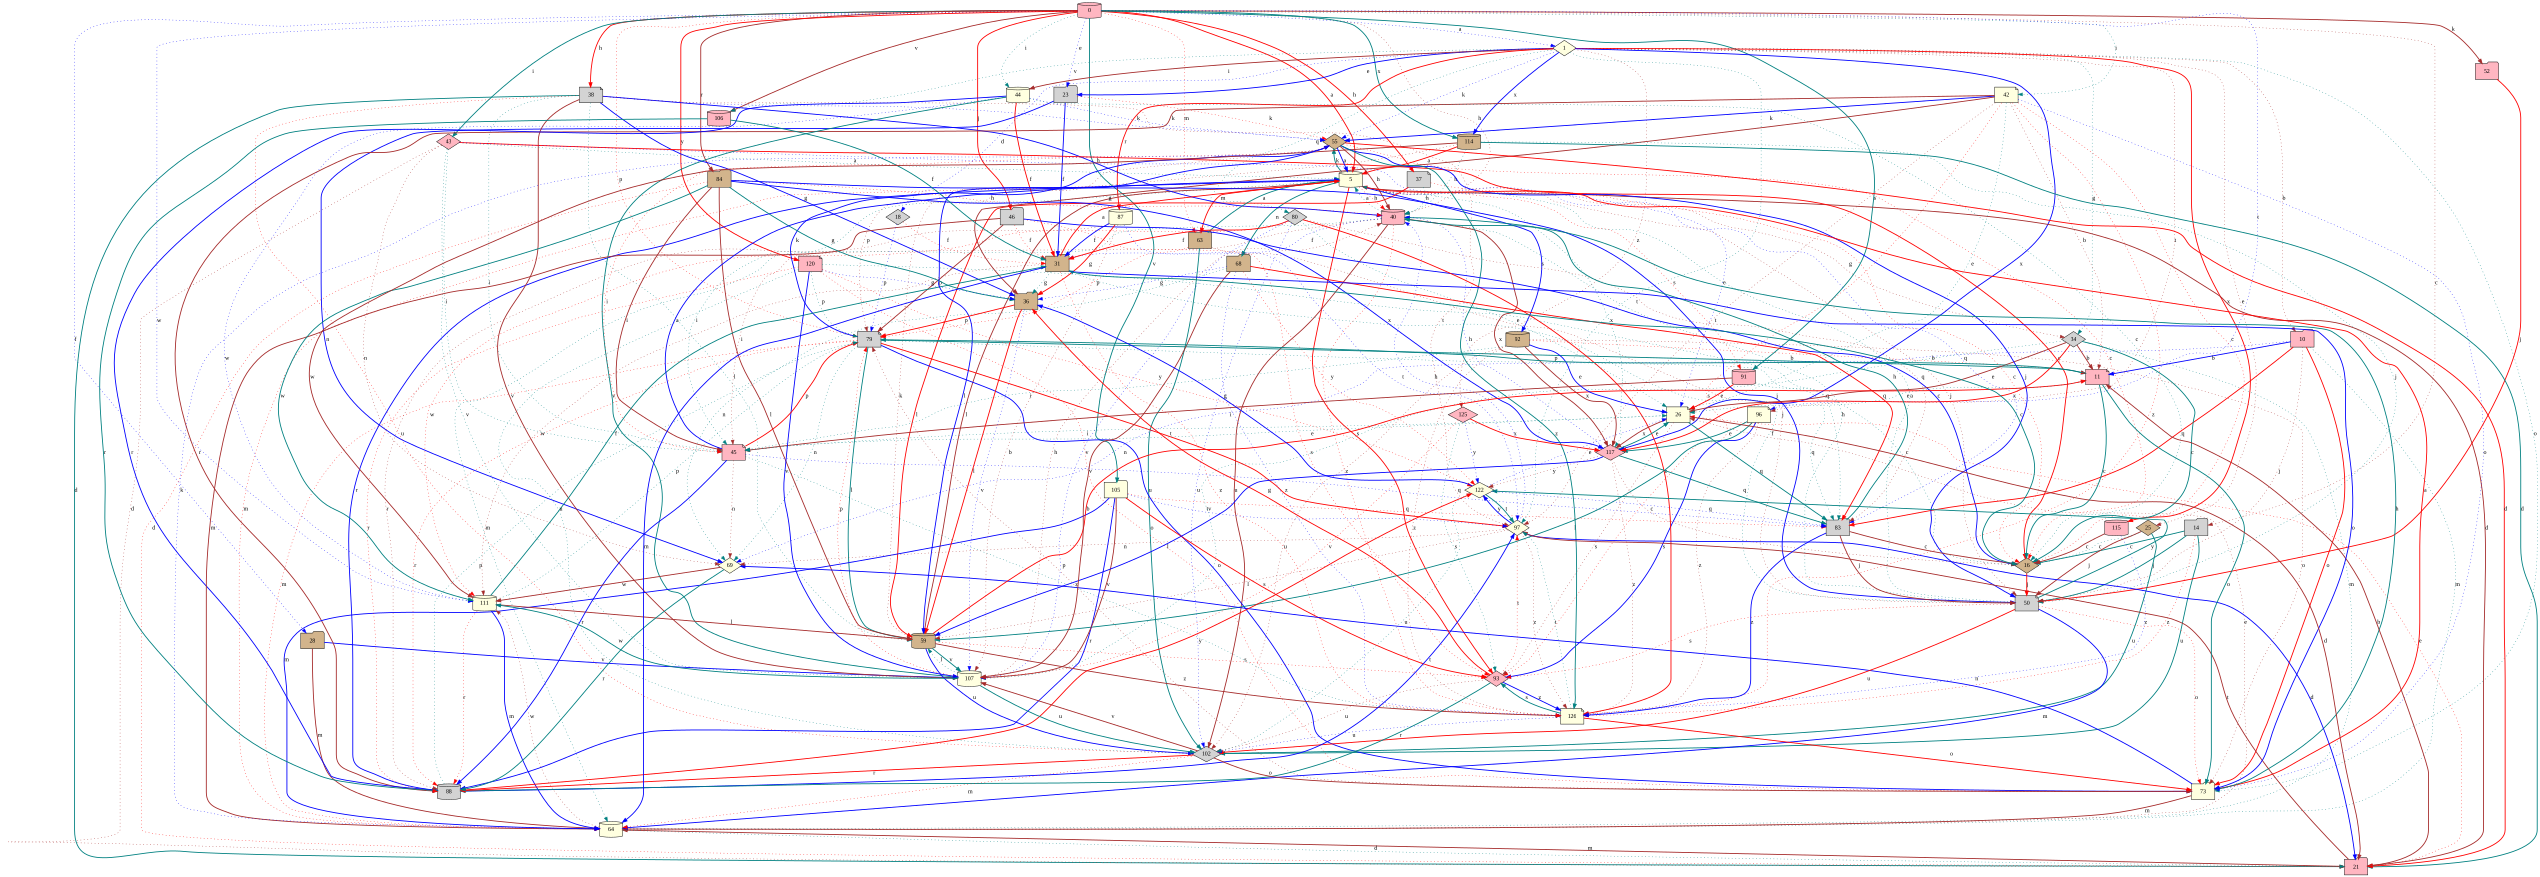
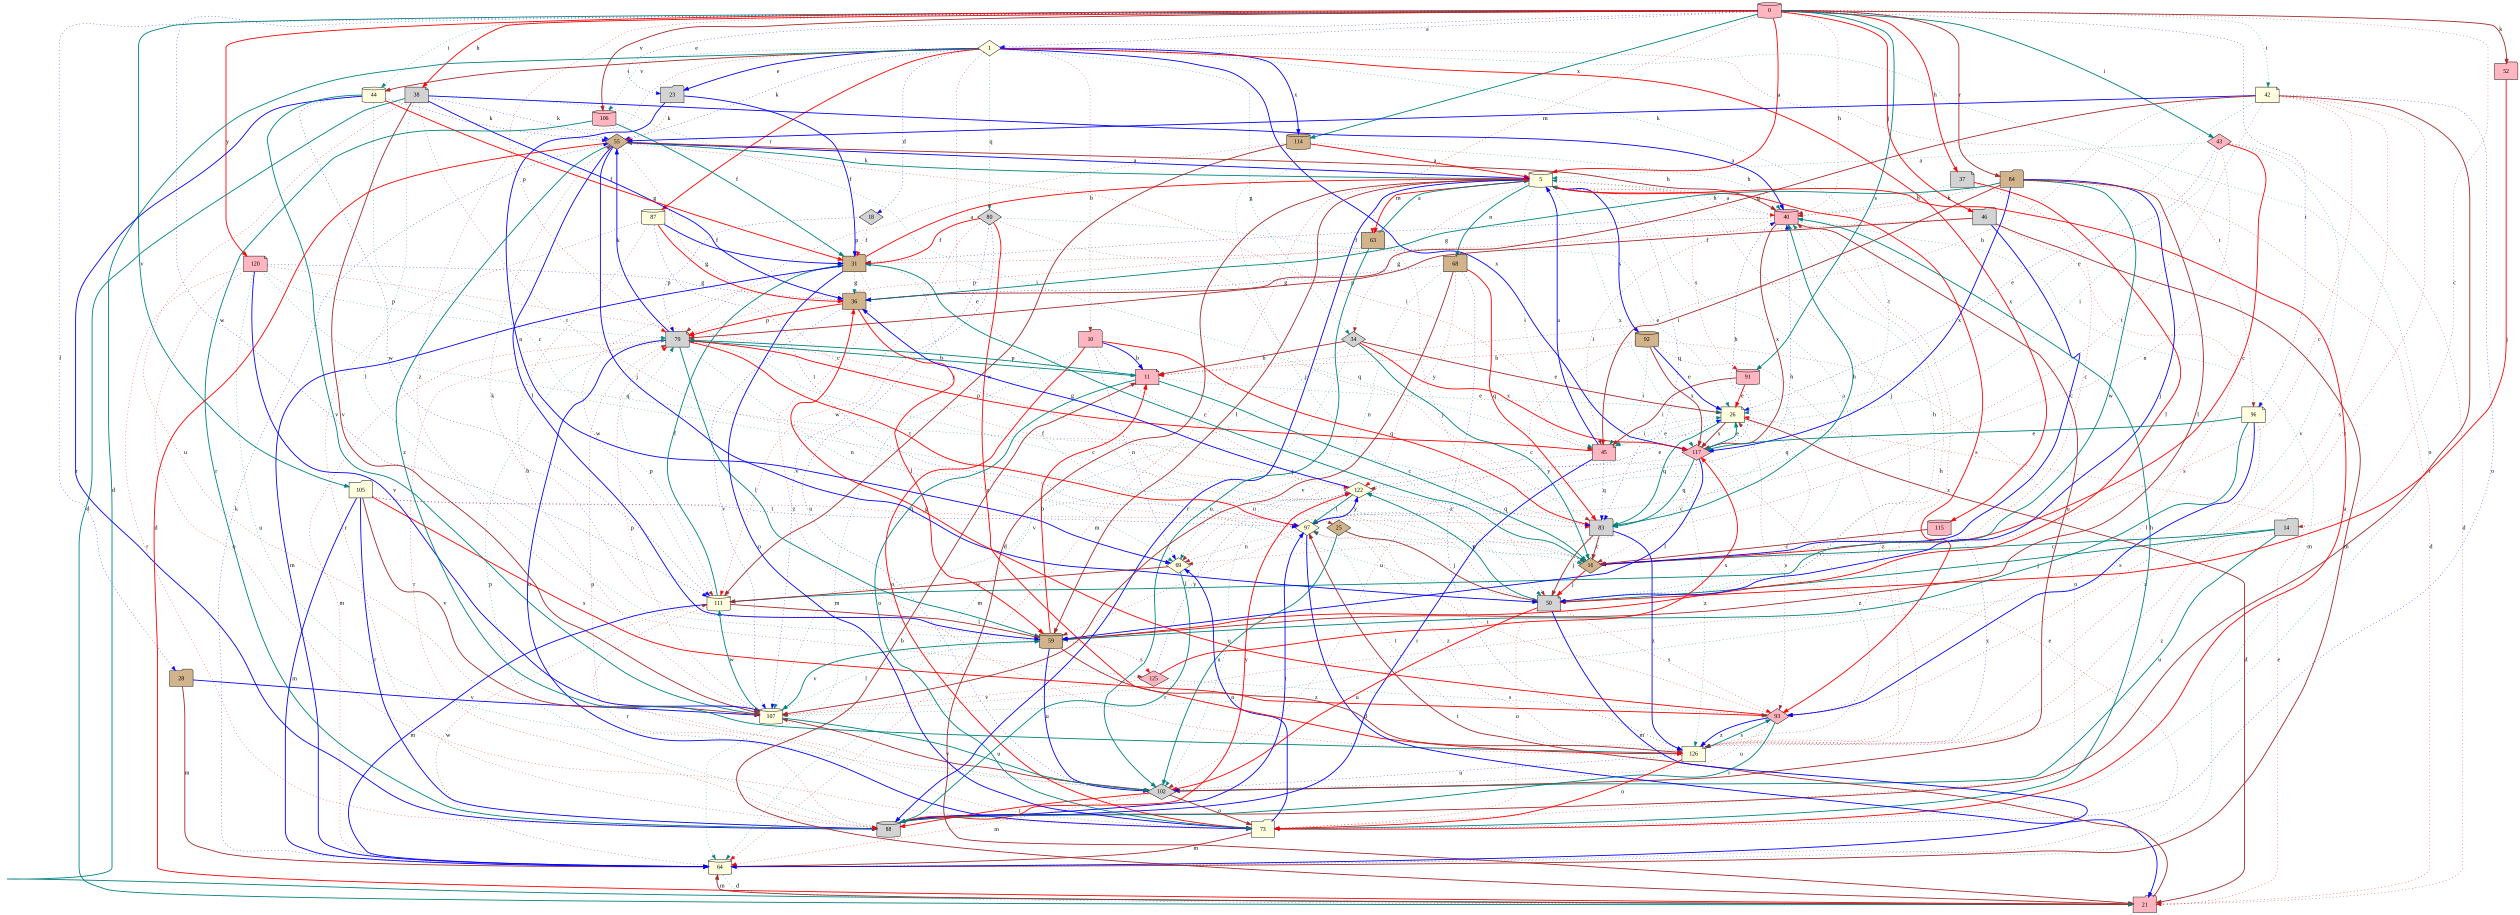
  strict digraph {
    fontname="Liberation Serif"
    node [fillcolor=lightyellow fontname="Liberation Serif" shape=cylinder style=filled]
    edge [color=teal fontname="Liberation Serif" style=bold]
    0 [fillcolor=lightpink]
    1 [shape=diamond]
    5
    14 [fillcolor=lightgrey shape=folder]
    23 [fillcolor=lightgrey shape=folder]
    28 [fillcolor=tan shape=folder]
    37 [fillcolor=lightgrey shape=note]
    38 [fillcolor=lightgrey shape=note]
    40 [fillcolor=lightpink]
    42 [shape=note]
    43 [fillcolor=lightpink shape=diamond]
    44
    46 [fillcolor=lightgrey shape=folder]
    52 [fillcolor=lightpink shape=folder]
    63 [fillcolor=tan shape=folder]
    79 [fillcolor=lightgrey shape=note]
    84 [fillcolor=tan shape=folder]
    91 [fillcolor=lightpink]
    96 [shape=note]
    105 [shape=folder]
    106 [fillcolor=lightpink]
    111
    114 [fillcolor=tan]
    120 [fillcolor=lightpink shape=note]
    10 [fillcolor=lightpink shape=folder]
    18 [fillcolor=lightgrey shape=diamond]
    25 [fillcolor=tan shape=diamond]
    34 [fillcolor=lightgrey shape=diamond]
    55 [fillcolor=tan shape=diamond]
    73 [shape=folder]
    80 [fillcolor=lightgrey shape=diamond]
    87
    97 [shape=diamond]
    115 [fillcolor=lightpink]
    117 [fillcolor=lightpink shape=diamond]
    125 [fillcolor=lightpink shape=diamond]
    21 [fillcolor=lightpink shape=folder]
    45 [fillcolor=lightpink shape=note]
    50 [fillcolor=lightgrey shape=note]
    59 [fillcolor=tan]
    64
    68 [fillcolor=tan shape=folder]
    83 [fillcolor=lightgrey shape=folder]
    88 [fillcolor=lightgrey]
    92 [fillcolor=tan]
    93 [fillcolor=lightpink shape=diamond]
    16 [fillcolor=tan shape=diamond]
    102 [fillcolor=lightgrey shape=diamond]
    126 [shape=note]
    69 [shape=diamond]
    31 [fillcolor=tan shape=folder]
    107
    36 [fillcolor=tan shape=folder]
    11 [fillcolor=lightpink shape=note]
    26 [shape=note]
    122 [shape=diamond]
    0 -> 1 [color=blue label=a style=dotted]
    0 -> 5 [color=red label=a]
    0 -> 14 [color=brown label=c style=dotted]
    0 -> 23 [color=blue label=e style=dotted]
    0 -> 28 [color=blue label=f style=dotted]
    0 -> 37 [color=red label=h]
    0 -> 38 [color=red label=h]
    0 -> 40 [color=brown label=h style=dotted]
    0 -> 42 [label=i style=dotted]
    0 -> 43 [label=i]
    0 -> 44 [label=i style=dotted]
    0 -> 46 [color=red label=j]
    0 -> 52 [color=brown label=k]
    0 -> 63 [color=red label=m style=dotted]
    0 -> 79 [color=red label=p style=dotted]
    0 -> 84 [color=brown label=r]
    0 -> 91 [label=s]
    0 -> 96 [color=blue label=t style=dotted]
    0 -> 105 [label=v]
    0 -> 106 [color=brown label=v]
    0 -> 111 [color=blue label=w style=dotted]
    0 -> 114 [label=x]
    0 -> 120 [color=red label=y]
    1 -> 23 [color=blue label=e]
    1 -> 44 [color=brown label=i]
    1 -> 96 [color=brown label=t style=dotted]
    1 -> 106 [label=v style=dotted]
    1 -> 114 [color=blue label=x]
    1 -> 10 [color=brown label=b style=dotted]
    1 -> 18 [color=blue label=d style=dotted]
    1 -> 25 [color=brown label=e style=dotted]
    1 -> 34 [label=g style=dotted]
    1 -> 55 [color=blue label=k style=dotted]
    1 -> 73 [label=o style=dotted]
    1 -> 80 [label=q style=dotted]
    1 -> 87 [color=red label=r]
    1 -> 97 [label=t style=dotted]
    1 -> 115 [color=red label=x]
    1 -> 117 [color=blue label=x]
    1 -> 125 [color=brown label=z style=dotted]
    5 -> 40 [color=red label=h style=dotted]
    5 -> 63 [color=red label=m]
    5 -> 91 [color=red label=s style=dotted]
    5 -> 34 [color=brown label=g style=dotted]
    5 -> 55 [label=k]
    5 -> 117 [label=x style=dotted]
    5 -> 21 [color=brown label=d]
    5 -> 45 [label=i style=dotted]
    5 -> 50 [color=brown label=j style=dotted]
    5 -> 59 [color=brown label=l]
    5 -> 64 [color=red label=m style=dotted]
    5 -> 68 [label=n]
    5 -> 83 [color=blue label=q style=dotted]
    5 -> 88 [color=blue label=r]
    5 -> 92 [color=blue label=s]
    5 -> 93 [color=red label=s]
    14 -> 50 [label=j]
    14 -> 16 [label=c]
    14 -> 102 [label=u]
    14 -> 126 [color=red label=z style=dotted]
    23 -> 55 [color=red label=k style=dotted]
    23 -> 69 [color=blue label=n]
    23 -> 31 [color=blue label=f]
    28 -> 64 [color=brown label=m]
    28 -> 107 [color=blue label=v]
    37 -> 40 [label=h style=dotted]
    37 -> 59 [color=red label=l]
    37 -> 16 [color=red label=c style=dotted]
-   38 -> 40 [color=blue label=h]
+   38 -> 40 [color=blue label=a]
    38 -> 55 [color=blue label=k style=dotted]
    38 -> 97 [color=brown label=t style=dotted]
    38 -> 21 [label=d]
    38 -> 45 [label=i style=dotted]
    38 -> 59 [label=l style=dotted]
    38 -> 102 [color=red label=u style=dotted]
    38 -> 107 [color=brown label=v]
    38 -> 36 [color=blue label=g]
    40 -> 5 [label=a style=dotted]
    40 -> 117 [color=brown label=x]
    40 -> 45 [color=brown label=i style=dotted]
    40 -> 64 [label=m style=dotted]
    40 -> 102 [color=brown label=u]
    40 -> 126 [color=red label=z style=dotted]
    40 -> 31 [color=blue label=f style=dotted]
    42 -> 55 [color=blue label=k]
    42 -> 73 [color=blue label=o style=dotted]
    42 -> 97 [color=brown label=t style=dotted]
    42 -> 88 [color=brown label=r]
    42 -> 93 [color=red label=s style=dotted]
    42 -> 16 [color=red label=c style=dotted]
    42 -> 126 [color=red label=z style=dotted]
    42 -> 36 [color=brown label=g]
    42 -> 11 [color=brown label=b style=dotted]
    42 -> 26 [label=e style=dotted]
    43 -> 5 [label=a style=dotted]
    43 -> 21 [color=brown label=d style=dotted]
    43 -> 45 [label=i style=dotted]
    43 -> 16 [color=red label=c]
    43 -> 69 [color=brown label=n style=dotted]
    43 -> 107 [label=v style=dotted]
    43 -> 26 [color=blue label=e style=dotted]
    44 -> 111 [color=blue label=w style=dotted]
    44 -> 55 [color=blue label=k style=dotted]
    44 -> 88 [color=blue label=r]
    44 -> 16 [label=c style=dotted]
    44 -> 31 [color=red label=f]
    44 -> 107 [label=v]
    46 -> 79 [color=brown label=p]
    46 -> 64 [color=brown label=m]
    46 -> 93 [color=red label=s style=dotted]
    46 -> 16 [color=blue label=c]
    46 -> 31 [color=red label=f style=dotted]
    52 -> 50 [color=red label=j]
    63 -> 5 [label=a]
    63 -> 79 [color=red label=p style=dotted]
    63 -> 50 [color=brown label=j style=dotted]
    63 -> 102 [label=u]
    79 -> 55 [color=blue label=k]
    79 -> 73 [color=blue label=o]
    79 -> 97 [color=red label=t]
    79 -> 59 [label=l]
    79 -> 64 [color=red label=m style=dotted]
    79 -> 88 [color=red label=r style=dotted]
    79 -> 16 [label=c style=dotted]
    79 -> 69 [label=n style=dotted]
    79 -> 11 [label=b]
    84 -> 40 [color=red label=h style=dotted]
    84 -> 111 [label=w]
    84 -> 117 [color=blue label=x]
    84 -> 21 [color=red label=d style=dotted]
    84 -> 45 [color=brown label=i]
    84 -> 50 [color=blue label=j]
    84 -> 59 [color=brown label=l]
    84 -> 36 [label=g]
    91 -> 45 [color=brown label=i]
    91 -> 83 [label=q style=dotted]
    91 -> 26 [color=red label=e]
    96 -> 117 [label=e]
    96 -> 59 [label=l]
    96 -> 93 [color=blue label=s]
    96 -> 126 [color=brown label=z style=dotted]
    105 -> 97 [color=blue label=t style=dotted]
    105 -> 64 [color=blue label=m]
    105 -> 83 [color=red label=q style=dotted]
    105 -> 88 [color=blue label=r]
    105 -> 93 [color=red label=s]
    105 -> 107 [color=brown label=v]
    106 -> 88 [label=r]
    106 -> 31 [label=f]
    111 -> 79 [label=p style=dotted]
    111 -> 59 [color=brown label=l]
    111 -> 64 [color=blue label=m]
    111 -> 88 [color=red label=r style=dotted]
    111 -> 31 [label=f]
    114 -> 5 [color=red label=a]
    114 -> 40 [label=h style=dotted]
    114 -> 79 [color=brown label=p style=dotted]
    114 -> 111 [color=brown label=w]
-   114 -> 21 [label=d]
+   1 -> 21 [label=d]
    114 -> 50 [label=j style=dotted]
    120 -> 79 [label=p style=dotted]
    120 -> 73 [color=red label=o style=dotted]
    120 -> 83 [label=q style=dotted]
    120 -> 88 [color=red label=r style=dotted]
    120 -> 102 [label=u style=dotted]
    120 -> 107 [color=blue label=v]
    120 -> 36 [color=blue label=g style=dotted]
    120 -> 122 [color=red label=y style=dotted]
    10 -> 73 [color=red label=o]
    10 -> 50 [color=brown label=j style=dotted]
    10 -> 64 [label=m style=dotted]
    10 -> 83 [color=red label=q]
    10 -> 69 [color=blue label=n style=dotted]
    10 -> 11 [color=blue label=b]
    18 -> 79 [color=blue label=p style=dotted]
    18 -> 31 [color=red label=f style=dotted]
    25 -> 50 [color=brown label=j]
    25 -> 16 [label=c style=dotted]
    25 -> 102 [label=u]
    34 -> 117 [color=red label=x]
    34 -> 64 [label=m style=dotted]
    34 -> 16 [label=c]
    34 -> 107 [label=v style=dotted]
    34 -> 11 [color=brown label=b]
    34 -> 26 [color=brown label=e]
    55 -> 5 [color=blue label=a]
    55 -> 40 [color=brown label=h]
    55 -> 21 [color=red label=d]
    55 -> 45 [color=red label=i style=dotted]
    55 -> 50 [color=blue label=j]
    55 -> 59 [color=blue label=l]
    55 -> 16 [color=red label=c style=dotted]
    55 -> 126 [label=z]
    73 -> 5 [color=red label=a]
    73 -> 40 [label=h]
    73 -> 79 [color=brown label=p style=dotted]
    73 -> 64 [color=brown label=m]
    73 -> 69 [color=blue label=n]
    80 -> 111 [color=red label=w style=dotted]
    80 -> 83 [color=brown label=q style=dotted]
    80 -> 102 [color=blue label=u style=dotted]
    80 -> 126 [color=red label=z]
    80 -> 31 [color=red label=f]
    80 -> 107 [color=blue label=v style=dotted]
    80 -> 26 [label=e style=dotted]
    87 -> 97 [color=blue label=t style=dotted]
    87 -> 88 [color=brown label=r style=dotted]
    87 -> 31 [color=blue label=f]
    87 -> 107 [color=brown label=b style=dotted]
    87 -> 36 [color=red label=g]
    97 -> 40 [color=blue label=h style=dotted]
    97 -> 21 [color=blue label=d]
    97 -> 59 [color=brown label=l style=dotted]
    97 -> 126 [color=brown label=z style=dotted]
    97 -> 69 [color=brown label=n style=dotted]
    97 -> 122 [color=blue label=y]
    115 -> 16 [color=brown label=c]
    115 -> 126 [color=blue label=z style=dotted]
    117 -> 40 [color=blue label=h style=dotted]
    117 -> 59 [color=blue label=l]
    117 -> 83 [label=q]
    117 -> 16 [color=brown label=c style=dotted]
    117 -> 126 [color=brown label=z style=dotted]
    117 -> 26 [label=e]
    117 -> 122 [color=brown label=y style=dotted]
    125 -> 117 [color=red label=x]
    125 -> 93 [label=s style=dotted]
    125 -> 107 [color=red label=v style=dotted]
    125 -> 122 [color=blue label=y style=dotted]
    21 -> 97 [color=brown label=t]
    21 -> 64 [color=brown label=m]
    21 -> 11 [color=brown label=b]
    21 -> 26 [color=red label=e style=dotted]
    45 -> 5 [color=blue label=a]
    45 -> 79 [color=red label=p]
    45 -> 83 [color=blue label=q style=dotted]
    45 -> 88 [color=blue label=r]
    45 -> 126 [label=z style=dotted]
    45 -> 69 [color=brown label=n style=dotted]
    45 -> 26 [label=e style=dotted]
    50 -> 5 [label=a style=dotted]
    50 -> 40 [label=h style=dotted]
    50 -> 73 [color=red label=o style=dotted]
    50 -> 64 [color=blue label=m]
    50 -> 93 [color=red label=s style=dotted]
    50 -> 102 [color=red label=u]
    50 -> 31 [label=f style=dotted]
    50 -> 122 [label=y]
    59 -> 55 [color=brown label=k style=dotted]
-   59 -> 93 [color=red label=s style=dotted]
+   59 -> 125 [color=red label=s style=dotted]
    59 -> 102 [color=blue label=u]
    59 -> 126 [color=brown label=z]
    59 -> 107 [label=v]
    59 -> 11 [color=red label=b]
    64 -> 111 [color=brown label=w style=dotted]
    64 -> 55 [color=blue label=k style=dotted]
    64 -> 21 [label=d style=dotted]
    64 -> 26 [color=brown label=e style=dotted]
    68 -> 83 [color=red label=q]
    68 -> 126 [color=blue label=z style=dotted]
    68 -> 69 [label=n style=dotted]
    68 -> 107 [color=brown label=v]
    68 -> 36 [color=blue label=g style=dotted]
    68 -> 122 [color=red label=y style=dotted]
    83 -> 40 [label=h]
    83 -> 50 [color=brown label=j]
    83 -> 16 [color=brown label=c]
    83 -> 126 [color=blue label=z]
    88 -> 79 [label=p style=dotted]
    88 -> 97 [color=blue label=t]
    88 -> 122 [color=red label=y]
    92 -> 73 [color=brown label=o style=dotted]
    92 -> 117 [color=brown label=x]
    92 -> 45 [label=i style=dotted]
    92 -> 102 [color=brown label=u style=dotted]
    92 -> 126 [color=brown label=z style=dotted]
    92 -> 11 [color=red label=b style=dotted]
    92 -> 26 [color=blue label=e]
    93 -> 97 [color=red label=t style=dotted]
    93 -> 88 [label=r]
    93 -> 102 [color=brown label=u style=dotted]
    93 -> 126 [color=blue label=z]
    93 -> 36 [color=red label=g]
    16 -> 50 [color=red label=j]
    102 -> 73 [color=brown label=o]
    102 -> 64 [color=red label=m style=dotted]
    102 -> 88 [color=red label=r]
    102 -> 107 [color=brown label=v]
    126 -> 73 [color=red label=o]
    126 -> 97 [label=t style=dotted]
    126 -> 93 [label=s]
    126 -> 102 [color=blue label=u style=dotted]
    69 -> 111 [color=brown label=w]
    69 -> 88 [label=r]
    31 -> 5 [color=red label=a]
    31 -> 111 [color=brown label=w style=dotted]
    31 -> 73 [color=blue label=o]
    31 -> 64 [color=blue label=m]
    31 -> 16 [label=c]
    31 -> 126 [color=red label=z style=dotted]
    31 -> 36 [label=g style=dotted]
    107 -> 40 [color=brown label=h style=dotted]
    107 -> 79 [color=red label=p style=dotted]
    107 -> 111 [label=w]
    107 -> 59 [label=l style=dotted]
    107 -> 102 [label=u]
    36 -> 79 [color=red label=p]
    36 -> 59 [color=red label=l]
    36 -> 107 [color=blue label=v style=dotted]
    11 -> 79 [label=p]
    11 -> 73 [label=o]
    11 -> 16 [label=c]
    11 -> 26 [label=e style=dotted]
    26 -> 117 [color=brown label=x]
    26 -> 21 [color=brown label=d]
    26 -> 45 [label=i style=dotted]
    26 -> 83 [label=q]
    26 -> 93 [color=brown label=s style=dotted]
    122 -> 97 [label=t]
    122 -> 83 [color=blue label=q style=dotted]
    122 -> 102 [label=u style=dotted]
    122 -> 36 [color=blue label=g]
    122 -> 26 [color=blue label=e style=dotted]
  }
